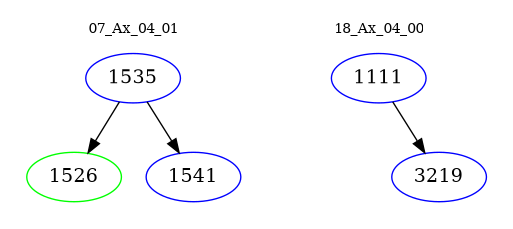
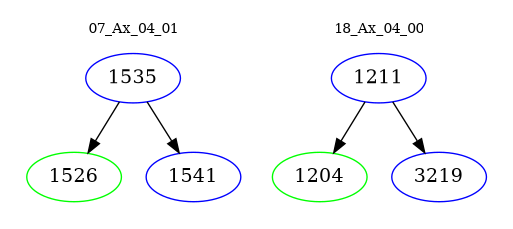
  digraph {
    node [color=blue]
    edge [color=black]
    n1 [label=1535]
    n2 [color=green label=1526]
    n3 [label=1541]
-   n4 [label=1111]
+   n4 [label=1211]
+   n5 [color=green label=1204]
    n6 [label=3219]
    subgraph cluster_1 {
      color=white
      fontsize=10
      label="07_Ax_04_01"
      n1
      n2
      n3
    }
    subgraph cluster_2 {
      color=white
      fontsize=10
      label="18_Ax_04_00"
      n4
+     n5
      n6
    }
    n1 -> n2
    n1 -> n3
+   n4 -> n5
    n4 -> n6
  }
